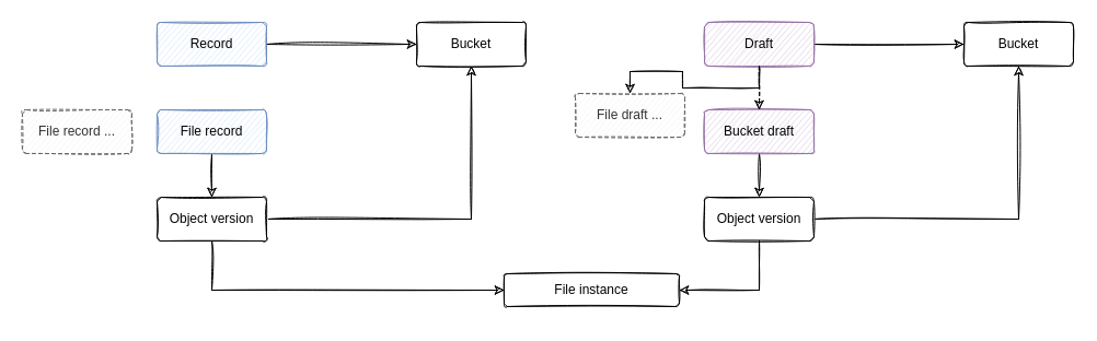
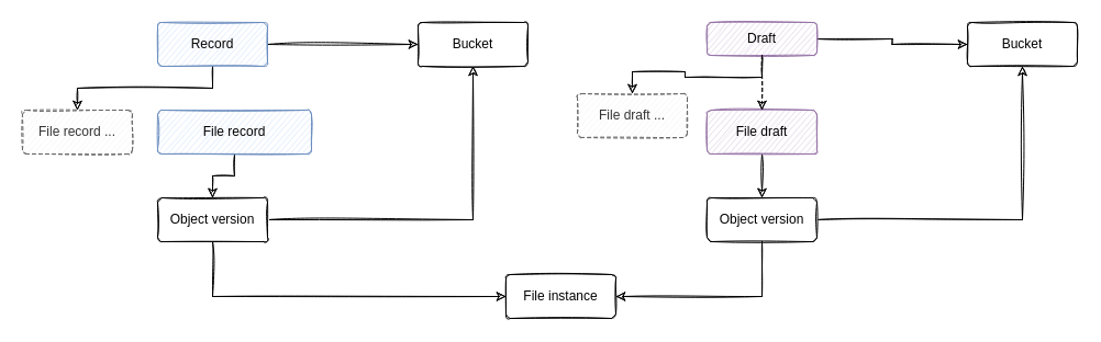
  <mxCell id="0" />
  <mxCell id="1" parent="0" />
  <mxCell id="2" style="edgeStyle=orthogonalEdgeStyle;rounded=0;orthogonalLoop=1;jettySize=auto;html=1;exitX=1;exitY=0.5;exitDx=0;exitDy=0;sketch=1;" edge="1" parent="1" source="4" target="5"><mxGeometry relative="1" as="geometry" /></mxCell>
+ <mxCell id="3" style="edgeStyle=orthogonalEdgeStyle;rounded=0;orthogonalLoop=1;jettySize=auto;html=1;exitX=0.5;exitY=1;exitDx=0;exitDy=0;entryX=0.5;entryY=0;entryDx=0;entryDy=0;sketch=1;" edge="1" parent="1" source="4" target="6"><mxGeometry relative="1" as="geometry" /></mxCell>
  <mxCell id="4" value="Record" style="rounded=1;arcSize=10;whiteSpace=wrap;html=1;align=center;sketch=1;fillColor=#dae8fc;strokeColor=#6c8ebf;" vertex="1" parent="1"><mxGeometry x="143" y="20" width="100" height="40" as="geometry" /></mxCell>
  <mxCell id="5" value="Bucket" style="rounded=1;arcSize=10;whiteSpace=wrap;html=1;align=center;sketch=1;" vertex="1" parent="1"><mxGeometry x="380" y="20" width="100" height="40" as="geometry" /></mxCell>
  <mxCell id="6" value="&lt;span&gt;File record ...&lt;/span&gt;" style="rounded=1;arcSize=10;whiteSpace=wrap;html=1;align=center;sketch=1;dashed=1;fillColor=#f5f5f5;fontColor=#333333;strokeColor=#666666;" vertex="1" parent="1"><mxGeometry x="20" y="100" width="100" height="40" as="geometry" /></mxCell>
  <mxCell id="7" style="edgeStyle=orthogonalEdgeStyle;rounded=0;orthogonalLoop=1;jettySize=auto;html=1;exitX=0.5;exitY=1;exitDx=0;exitDy=0;sketch=1;" edge="1" parent="1" source="8" target="11"><mxGeometry relative="1" as="geometry" /></mxCell>
- <mxCell id="8" value="File record" style="rounded=1;arcSize=10;whiteSpace=wrap;html=1;align=center;sketch=1;fillColor=#dae8fc;strokeColor=#6c8ebf;" vertex="1" parent="1"><mxGeometry x="143" y="100" width="100" height="40" as="geometry" /></mxCell>
+ <mxCell id="8" value="File record" style="rounded=1;arcSize=10;whiteSpace=wrap;html=1;align=center;sketch=1;fillColor=#dae8fc;strokeColor=#6c8ebf;" vertex="1" parent="1"><mxGeometry x="143" y="100" width="140" height="40" as="geometry" /></mxCell>
  <mxCell id="9" style="edgeStyle=orthogonalEdgeStyle;rounded=0;orthogonalLoop=1;jettySize=auto;html=1;exitX=1;exitY=0.5;exitDx=0;exitDy=0;entryX=0.5;entryY=1;entryDx=0;entryDy=0;sketch=1;" edge="1" parent="1" source="11" target="5"><mxGeometry relative="1" as="geometry" /></mxCell>
  <mxCell id="10" style="edgeStyle=orthogonalEdgeStyle;rounded=0;orthogonalLoop=1;jettySize=auto;html=1;exitX=0.5;exitY=1;exitDx=0;exitDy=0;entryX=0;entryY=0.5;entryDx=0;entryDy=0;sketch=1;" edge="1" parent="1" source="11" target="23"><mxGeometry relative="1" as="geometry" /></mxCell>
  <mxCell id="11" value="Object version" style="rounded=1;arcSize=10;whiteSpace=wrap;html=1;align=center;sketch=1;" vertex="1" parent="1"><mxGeometry x="143" y="180" width="100" height="40" as="geometry" /></mxCell>
  <mxCell id="12" style="edgeStyle=orthogonalEdgeStyle;rounded=0;orthogonalLoop=1;jettySize=auto;html=1;exitX=1;exitY=0.5;exitDx=0;exitDy=0;sketch=1;" edge="1" parent="1" source="14" target="15"><mxGeometry relative="1" as="geometry" /></mxCell>
  <mxCell id="13" style="edgeStyle=orthogonalEdgeStyle;rounded=0;orthogonalLoop=1;jettySize=auto;html=1;exitX=0.5;exitY=1;exitDx=0;exitDy=0;entryX=0.5;entryY=0;entryDx=0;entryDy=0;sketch=1;" edge="1" parent="1" source="14" target="16"><mxGeometry relative="1" as="geometry" /></mxCell>
- <mxCell id="14" value="Draft" style="rounded=1;arcSize=10;whiteSpace=wrap;html=1;align=center;sketch=1;fillColor=#e1d5e7;strokeColor=#9673a6;" vertex="1" parent="1"><mxGeometry x="643" y="20" width="100" height="40" as="geometry" /></mxCell>
+ <mxCell id="14" value="Draft" style="rounded=1;arcSize=10;whiteSpace=wrap;html=1;align=center;sketch=1;fillColor=#e1d5e7;strokeColor=#9673a6;" vertex="1" parent="1"><mxGeometry x="643" y="20" width="100" height="30" as="geometry" /></mxCell>
  <mxCell id="15" value="Bucket" style="rounded=1;arcSize=10;whiteSpace=wrap;html=1;align=center;sketch=1;" vertex="1" parent="1"><mxGeometry x="880" y="20" width="100" height="40" as="geometry" /></mxCell>
  <mxCell id="16" value="&lt;span&gt;File draft ...&lt;/span&gt;" style="rounded=1;arcSize=10;whiteSpace=wrap;html=1;align=center;sketch=1;dashed=1;fillColor=#f5f5f5;fontColor=#333333;strokeColor=#666666;" vertex="1" parent="1"><mxGeometry x="525" y="85" width="100" height="40" as="geometry" /></mxCell>
  <mxCell id="17" style="edgeStyle=orthogonalEdgeStyle;rounded=0;orthogonalLoop=1;jettySize=auto;html=1;exitX=0.5;exitY=1;exitDx=0;exitDy=0;sketch=1;" edge="1" parent="1" source="18" target="22"><mxGeometry relative="1" as="geometry" /></mxCell>
- <mxCell id="18" value="Bucket draft" style="rounded=1;arcSize=10;whiteSpace=wrap;html=1;align=center;sketch=1;fillColor=#e1d5e7;strokeColor=#9673a6;" vertex="1" parent="1"><mxGeometry x="643" y="100" width="100" height="40" as="geometry" /></mxCell>
+ <mxCell id="18" value="File draft" style="rounded=1;arcSize=10;whiteSpace=wrap;html=1;align=center;sketch=1;fillColor=#e1d5e7;strokeColor=#9673a6;" vertex="1" parent="1"><mxGeometry x="643" y="100" width="100" height="40" as="geometry" /></mxCell>
  <mxCell id="19" style="edgeStyle=orthogonalEdgeStyle;rounded=0;orthogonalLoop=1;jettySize=auto;html=1;exitX=0.5;exitY=1;exitDx=0;exitDy=0;sketch=1;dashed=1;" edge="1" parent="1" source="14" target="18"><mxGeometry relative="1" as="geometry" /></mxCell>
  <mxCell id="20" style="edgeStyle=orthogonalEdgeStyle;rounded=0;orthogonalLoop=1;jettySize=auto;html=1;exitX=1;exitY=0.5;exitDx=0;exitDy=0;entryX=0.5;entryY=1;entryDx=0;entryDy=0;sketch=1;" edge="1" parent="1" source="22" target="15"><mxGeometry relative="1" as="geometry" /></mxCell>
  <mxCell id="21" style="edgeStyle=orthogonalEdgeStyle;rounded=0;orthogonalLoop=1;jettySize=auto;html=1;exitX=0.5;exitY=1;exitDx=0;exitDy=0;entryX=1;entryY=0.5;entryDx=0;entryDy=0;sketch=1;" edge="1" parent="1" source="22" target="23"><mxGeometry relative="1" as="geometry" /></mxCell>
  <mxCell id="22" value="Object version" style="rounded=1;arcSize=10;whiteSpace=wrap;html=1;align=center;sketch=1;" vertex="1" parent="1"><mxGeometry x="643" y="180" width="100" height="40" as="geometry" /></mxCell>
- <mxCell id="23" value="File instance" style="rounded=1;arcSize=10;whiteSpace=wrap;html=1;align=center;sketch=1;" vertex="1" parent="1"><mxGeometry x="460" y="250" width="160" height="30" as="geometry" /></mxCell>
+ <mxCell id="23" value="File instance" style="rounded=1;arcSize=10;whiteSpace=wrap;html=1;align=center;sketch=1;" vertex="1" parent="1"><mxGeometry x="460" y="250" width="100" height="40" as="geometry" /></mxCell>
